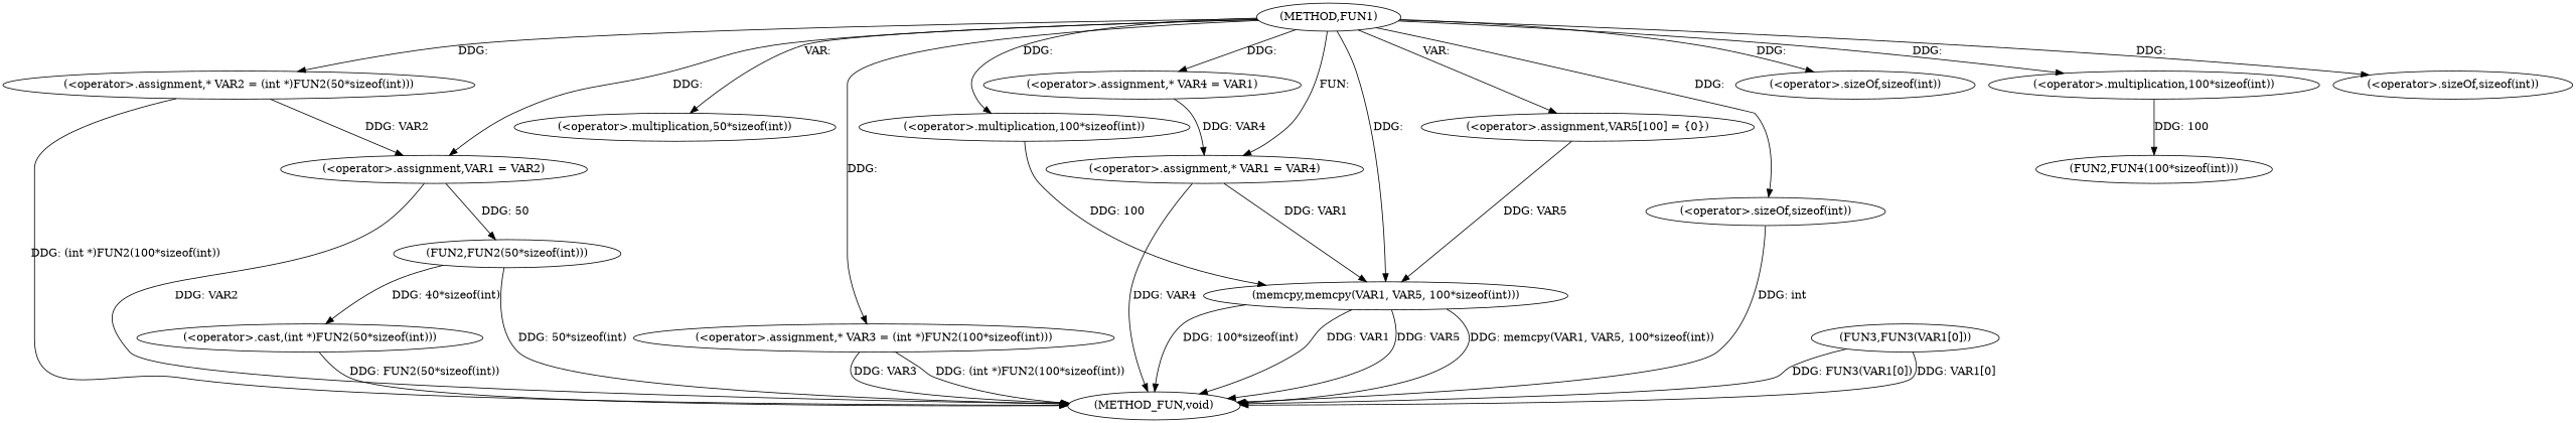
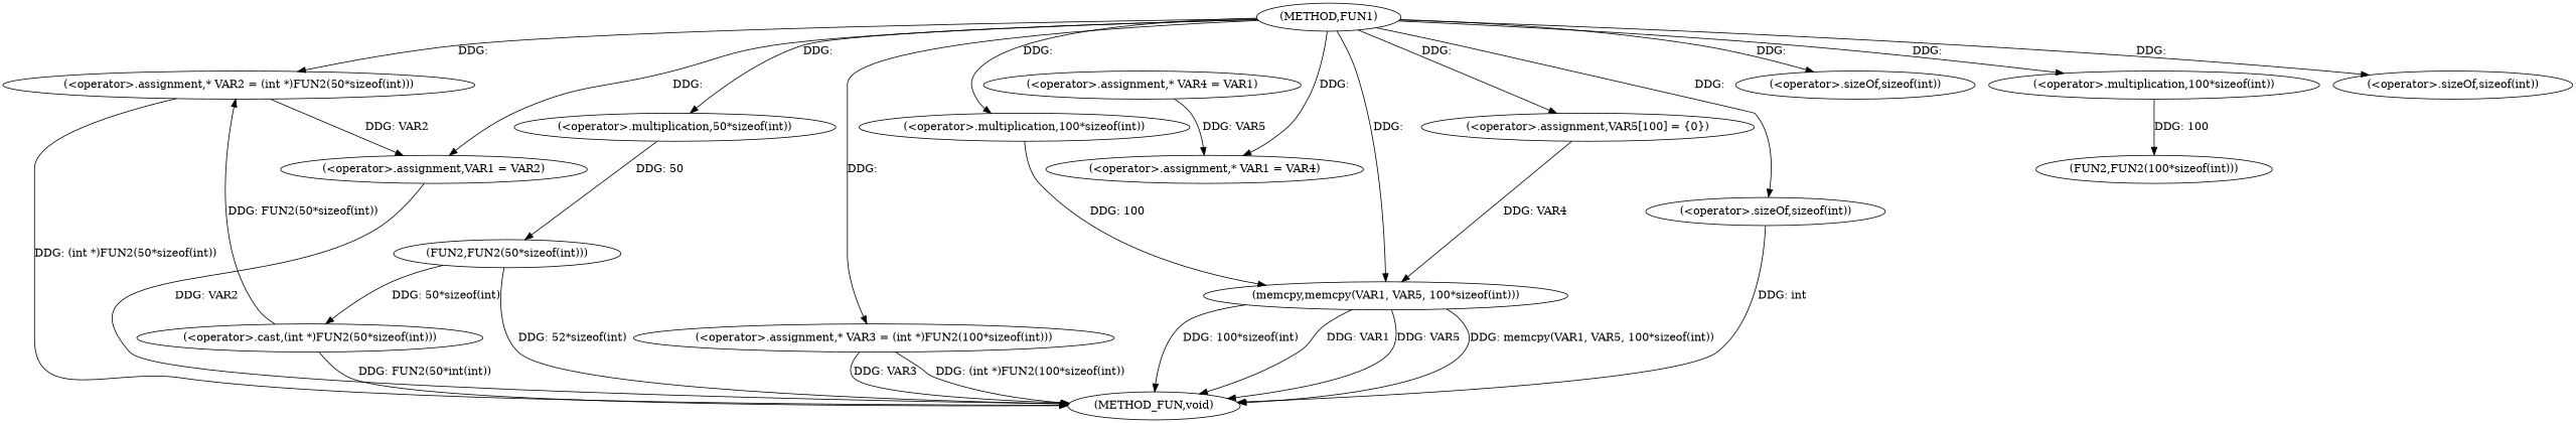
  digraph {
    n1 [label="(METHOD,FUN1)"]
    n2 [label="(<operator>.assignment,* VAR2 = (int *)FUN2(50*sizeof(int)))"]
    n3 [label="(<operator>.multiplication,50*sizeof(int))"]
    n4 [label="(<operator>.sizeOf,sizeof(int))"]
    n5 [label="(<operator>.assignment,* VAR3 = (int *)FUN2(100*sizeof(int)))"]
    n6 [label="(<operator>.multiplication,100*sizeof(int))"]
    n7 [label="(<operator>.sizeOf,sizeof(int))"]
    n8 [label="(<operator>.assignment,VAR1 = VAR2)"]
    n9 [label="(<operator>.assignment,* VAR4 = VAR1)"]
    n10 [label="(<operator>.assignment,* VAR1 = VAR4)"]
    n11 [label="(<operator>.assignment,VAR5[100] = {0})"]
    n12 [label="(memcpy,memcpy(VAR1, VAR5, 100*sizeof(int)))"]
    n13 [label="(<operator>.multiplication,100*sizeof(int))"]
    n14 [label="(<operator>.sizeOf,sizeof(int))"]
    n15 [label="(METHOD_FUN,void)"]
    n16 [label="(FUN2,FUN2(50*sizeof(int)))"]
-   n17 [label="(FUN2,FUN4(100*sizeof(int)))"]
+   n17 [label="(FUN2,FUN2(100*sizeof(int)))"]
    n18 [label="(<operator>.cast,(int *)FUN2(50*sizeof(int)))"]
-   n19 [label="(FUN3,FUN3(VAR1[0]))"]
    n1 -> n2 [label="DDG: "]
-   n1 -> n3 [label="VAR: "]
+   n1 -> n3 [label="DDG: "]
    n1 -> n4 [label="DDG: "]
    n1 -> n5 [label="DDG: "]
    n1 -> n6 [label="DDG: "]
    n1 -> n7 [label="DDG: "]
    n1 -> n8 [label="DDG: "]
-   n1 -> n9 [label="DDG: "]
-   n1 -> n10 [label="FUN: "]
-   n1 -> n11 [label="VAR: "]
+   n1 -> n10 [label="DDG: "]
+   n1 -> n11 [label="DDG: "]
    n1 -> n12 [label="DDG: "]
    n1 -> n13 [label="DDG: "]
    n1 -> n14 [label="DDG: "]
    n2 -> n8 [label="DDG: VAR2"]
-   n2 -> n15 [label="DDG: (int *)FUN2(100*sizeof(int))"]
-   n8 -> n16 [label="DDG: 50"]
+   n2 -> n15 [label="DDG: (int *)FUN2(50*sizeof(int))"]
+   n3 -> n16 [label="DDG: 50"]
    n5 -> n15 [label="DDG: VAR3"]
    n5 -> n15 [label="DDG: (int *)FUN2(100*sizeof(int))"]
    n6 -> n17 [label="DDG: 100"]
    n8 -> n15 [label="DDG: VAR2"]
-   n9 -> n10 [label="DDG: VAR4"]
-   n10 -> n12 [label="DDG: VAR1"]
-   n10 -> n15 [label="DDG: VAR4"]
-   n11 -> n12 [label="DDG: VAR5"]
+   n9 -> n10 [label="DDG: VAR5"]
+   n11 -> n12 [label="DDG: VAR4"]
    n12 -> n15 [label="DDG: 100*sizeof(int)"]
    n12 -> n15 [label="DDG: VAR1"]
    n12 -> n15 [label="DDG: VAR5"]
    n12 -> n15 [label="DDG: memcpy(VAR1, VAR5, 100*sizeof(int))"]
    n13 -> n12 [label="DDG: 100"]
    n14 -> n15 [label="DDG: int"]
-   n16 -> n15 [label="DDG: 50*sizeof(int)"]
-   n16 -> n18 [label="DDG: 40*sizeof(int)"]
-   n18 -> n15 [label="DDG: FUN2(50*sizeof(int))"]
-   n19 -> n15 [label="DDG: FUN3(VAR1[0])"]
-   n19 -> n15 [label="DDG: VAR1[0]"]
+   n16 -> n15 [label="DDG: 52*sizeof(int)"]
+   n16 -> n18 [label="DDG: 50*sizeof(int)"]
+   n18 -> n2 [label="DDG: FUN2(50*sizeof(int))"]
+   n18 -> n15 [label="DDG: FUN2(50*int(int))"]
  }
